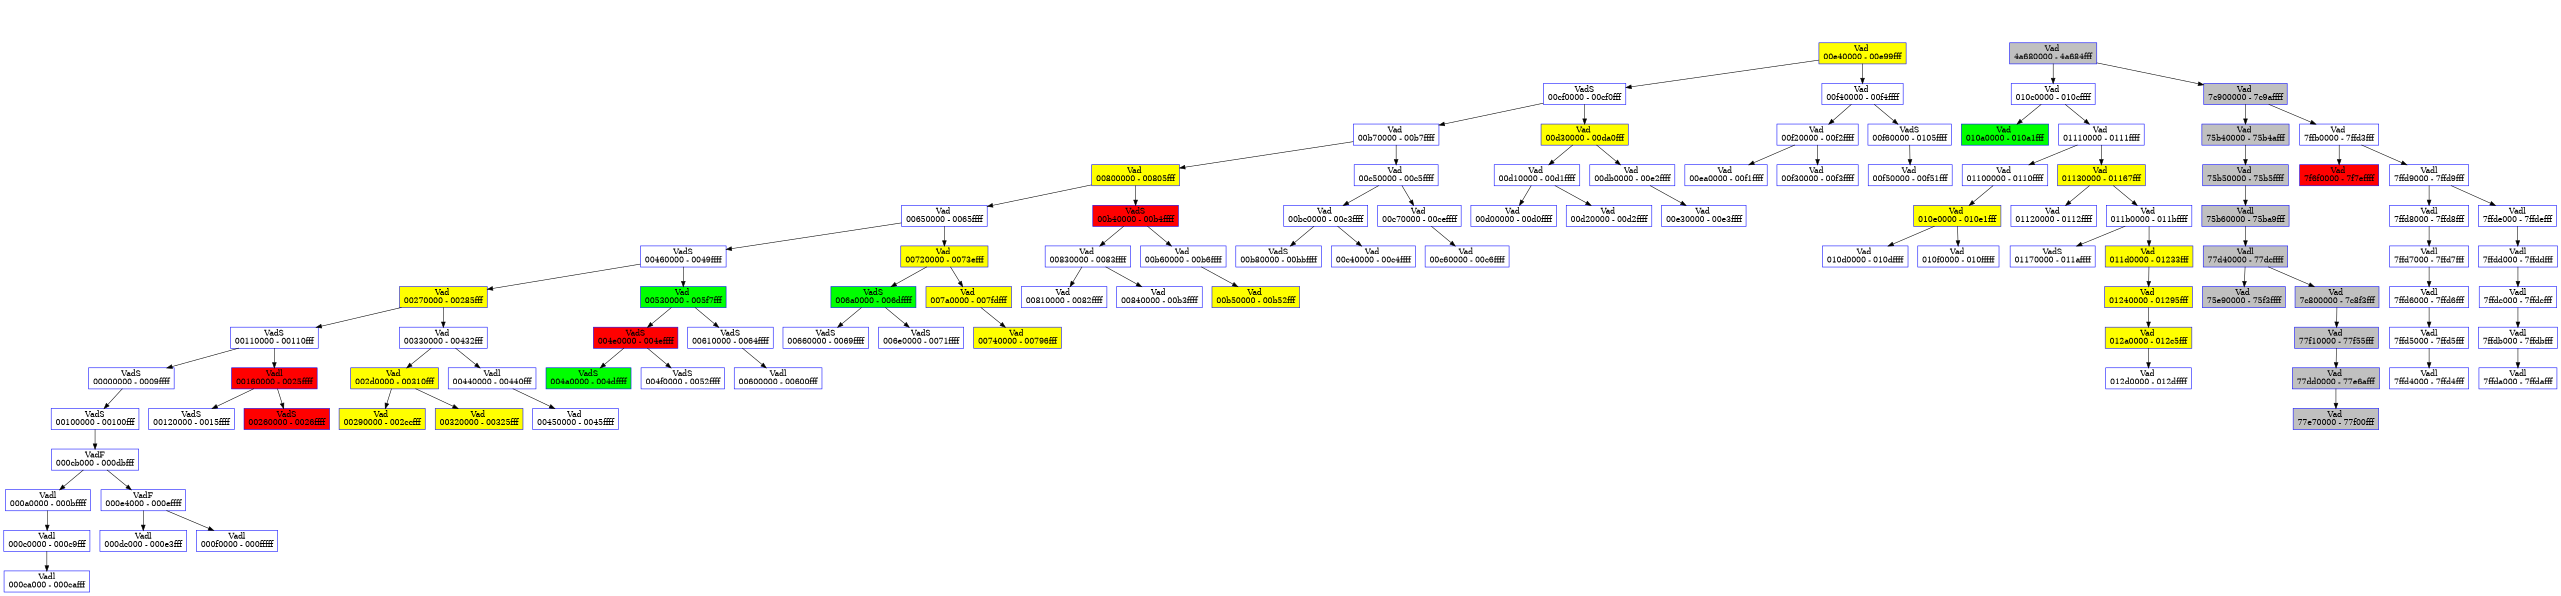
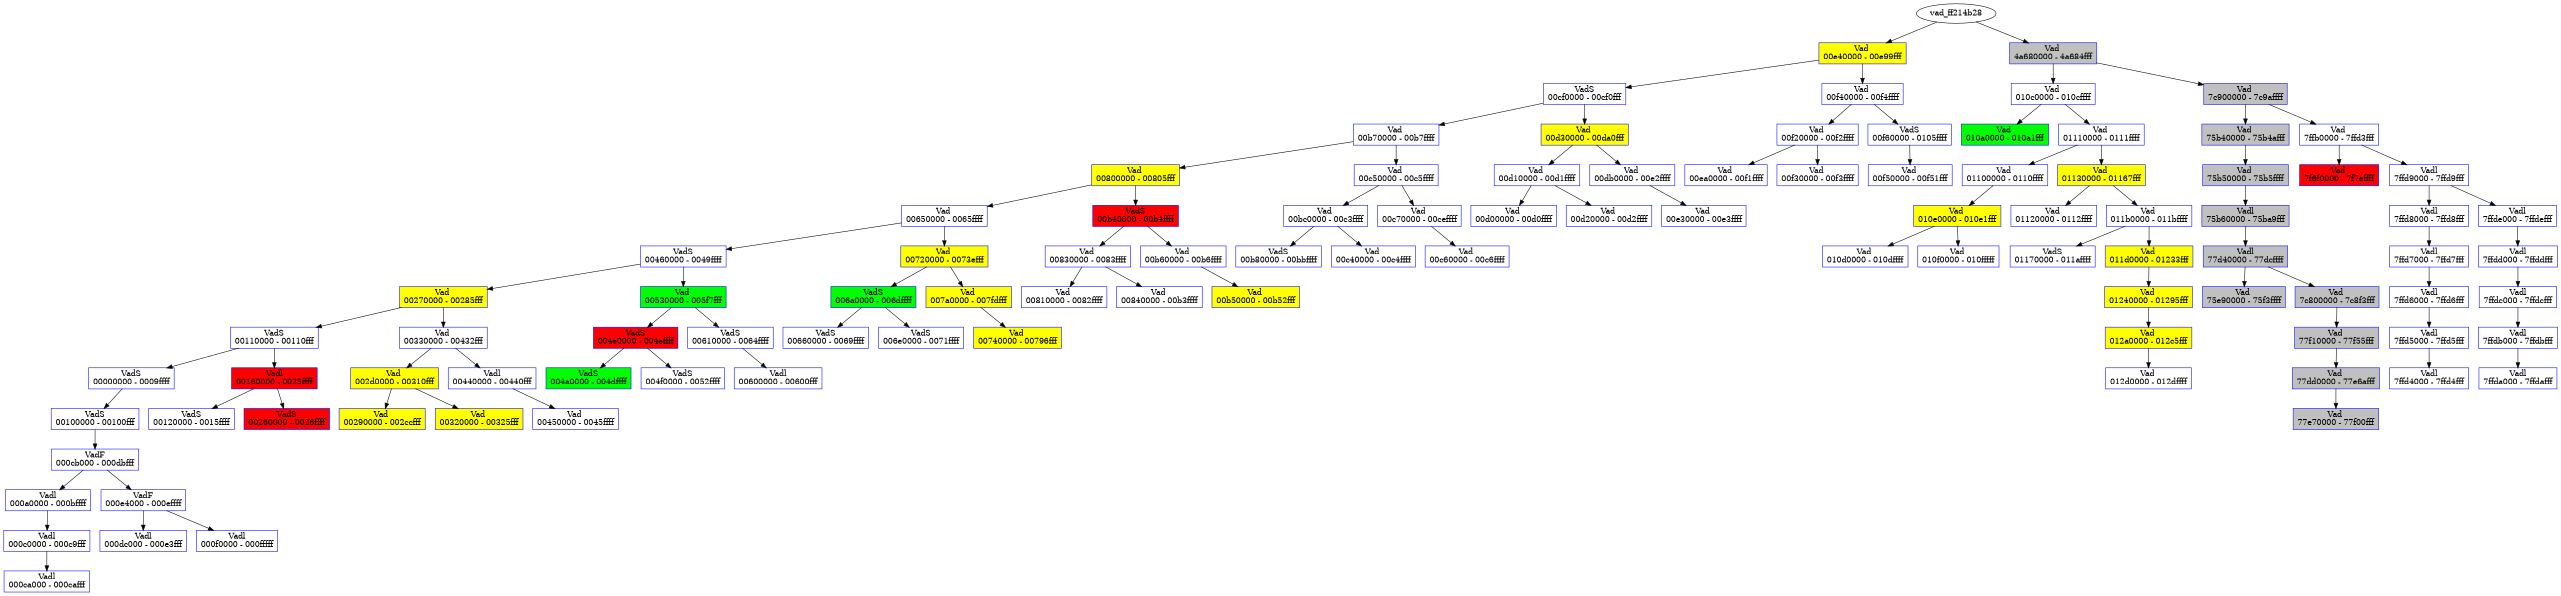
  digraph {
    rankdir=TB
    node [color=blue fillcolor=white shape=record style=filled]
    n1 [fillcolor=yellow label="{ Vad \n00e40000 - 00e99fff }"]
+   vad_ff214b28 [color="" fillcolor="" shape="" style=""]
    n3 [fillcolor=gray label="{ Vad \n4a680000 - 4a684fff }"]
    n4 [label="{ VadS\n00cf0000 - 00cf0fff }"]
    n5 [label="{ Vad \n00f40000 - 00f4ffff }"]
    n6 [label="{ Vad \n00b70000 - 00b7ffff }"]
    n7 [fillcolor=yellow label="{ Vad \n00d30000 - 00da0fff }"]
    n8 [fillcolor=yellow label="{ Vad \n00800000 - 00805fff }"]
    n9 [label="{ Vad \n00c50000 - 00c5ffff }"]
    n10 [label="{ Vad \n00650000 - 0065ffff }"]
    n11 [fillcolor=red label="{ VadS\n00b40000 - 00b4ffff }"]
    n12 [label="{ VadS\n00460000 - 0049ffff }"]
    n13 [fillcolor=yellow label="{ Vad \n00720000 - 0073efff }"]
    n14 [fillcolor=yellow label="{ Vad \n00270000 - 00285fff }"]
    n15 [fillcolor=green label="{ Vad \n00530000 - 005f7fff }"]
    n16 [label="{ VadS\n00110000 - 00110fff }"]
    n17 [label="{ Vad \n00330000 - 00432fff }"]
    n18 [label="{ VadS\n00000000 - 0009ffff }"]
    n19 [fillcolor=red label="{ Vadl\n00160000 - 0025ffff }"]
    n20 [label="{ VadS\n00100000 - 00100fff }"]
    n21 [label="{ VadF\n000cb000 - 000dbfff }"]
    n22 [label="{ Vadl\n000a0000 - 000bffff }"]
    n23 [label="{ VadF\n000e4000 - 000effff }"]
    n24 [label="{ Vadl\n000c0000 - 000c9fff }"]
    n25 [label="{ Vadl\n000ca000 - 000cafff }"]
    n26 [label="{ Vadl\n000dc000 - 000e3fff }"]
    n27 [label="{ Vadl\n000f0000 - 000fffff }"]
    n28 [label="{ VadS\n00120000 - 0015ffff }"]
    n29 [fillcolor=red label="{ VadS\n00260000 - 0026ffff }"]
    n30 [fillcolor=yellow label="{ Vad \n002d0000 - 00310fff }"]
    n31 [label="{ Vadl\n00440000 - 00440fff }"]
    n32 [fillcolor=yellow label="{ Vad \n00290000 - 002ccfff }"]
    n33 [fillcolor=yellow label="{ Vad \n00320000 - 00325fff }"]
    n34 [label="{ Vad \n00450000 - 0045ffff }"]
    n35 [fillcolor=red label="{ VadS\n004e0000 - 004effff }"]
    n36 [label="{ VadS\n00610000 - 0064ffff }"]
    n37 [fillcolor=green label="{ VadS\n004a0000 - 004dffff }"]
    n38 [label="{ VadS\n004f0000 - 0052ffff }"]
    n39 [label="{ Vadl\n00600000 - 00600fff }"]
    n40 [fillcolor=green label="{ VadS\n006a0000 - 006dffff }"]
    n41 [fillcolor=yellow label="{ Vad \n007a0000 - 007fdfff }"]
    n42 [label="{ VadS\n00660000 - 0069ffff }"]
    n43 [label="{ VadS\n006e0000 - 0071ffff }"]
    n44 [fillcolor=yellow label="{ Vad \n00740000 - 00796fff }"]
    n45 [label="{ Vad \n00830000 - 0083ffff }"]
    n46 [label="{ Vad \n00b60000 - 00b6ffff }"]
    n47 [label="{ Vad \n00810000 - 0082ffff }"]
    n48 [label="{ Vad \n00840000 - 00b3ffff }"]
    n49 [fillcolor=yellow label="{ Vad \n00b50000 - 00b52fff }"]
    n50 [label="{ Vad \n00bc0000 - 00c3ffff }"]
    n51 [label="{ Vad \n00c70000 - 00ceffff }"]
    n52 [label="{ VadS\n00b80000 - 00bbffff }"]
    n53 [label="{ Vad \n00c40000 - 00c4ffff }"]
    n54 [label="{ Vad \n00c60000 - 00c6ffff }"]
    n55 [label="{ Vad \n00d10000 - 00d1ffff }"]
    n56 [label="{ Vad \n00db0000 - 00e2ffff }"]
    n57 [label="{ Vad \n00d00000 - 00d0ffff }"]
    n58 [label="{ Vad \n00d20000 - 00d2ffff }"]
    n59 [label="{ Vad \n00e30000 - 00e3ffff }"]
    n60 [label="{ Vad \n00f20000 - 00f2ffff }"]
    n61 [label="{ VadS\n00f60000 - 0105ffff }"]
    n62 [label="{ Vad \n00ea0000 - 00f1ffff }"]
    n63 [label="{ Vad \n00f30000 - 00f3ffff }"]
    n64 [label="{ Vad \n00f50000 - 00f51fff }"]
    n65 [label="{ Vad \n010c0000 - 010cffff }"]
    n66 [fillcolor=gray label="{ Vad \n7c900000 - 7c9affff }"]
    n67 [fillcolor=green label="{ Vad \n010a0000 - 010a1fff }"]
    n68 [label="{ Vad \n01110000 - 0111ffff }"]
    n69 [label="{ Vad \n01100000 - 0110ffff }"]
    n70 [fillcolor=yellow label="{ Vad \n01130000 - 01167fff }"]
    n71 [fillcolor=yellow label="{ Vad \n010e0000 - 010e1fff }"]
    n72 [label="{ Vad \n010d0000 - 010dffff }"]
    n73 [label="{ Vad \n010f0000 - 010fffff }"]
    n74 [label="{ Vad \n01120000 - 0112ffff }"]
    n75 [label="{ Vad \n011b0000 - 011bffff }"]
    n76 [label="{ VadS\n01170000 - 011affff }"]
    n77 [fillcolor=yellow label="{ Vad \n011d0000 - 01233fff }"]
    n78 [fillcolor=yellow label="{ Vad \n01240000 - 01295fff }"]
    n79 [fillcolor=yellow label="{ Vad \n012a0000 - 012c5fff }"]
    n80 [label="{ Vad \n012d0000 - 012dffff }"]
    n81 [fillcolor=gray label="{ Vad \n75b40000 - 75b4afff }"]
    n82 [label="{ Vad \n7ffb0000 - 7ffd3fff }"]
    n83 [fillcolor=gray label="{ Vad \n75b50000 - 75b5ffff }"]
    n84 [fillcolor=gray label="{ Vadl\n75b60000 - 75ba9fff }"]
    n85 [fillcolor=gray label="{ Vadl\n77d40000 - 77dcffff }"]
    n86 [fillcolor=gray label="{ Vad \n75e90000 - 75f3ffff }"]
    n87 [fillcolor=gray label="{ Vad \n7c800000 - 7c8f3fff }"]
    n88 [fillcolor=gray label="{ Vad \n77f10000 - 77f55fff }"]
    n89 [fillcolor=gray label="{ Vad \n77dd0000 - 77e6afff }"]
    n90 [fillcolor=gray label="{ Vad \n77e70000 - 77f00fff }"]
    n91 [fillcolor=red label="{ Vad \n7f6f0000 - 7f7effff }"]
    n92 [label="{ Vadl\n7ffd9000 - 7ffd9fff }"]
    n93 [label="{ Vadl\n7ffd8000 - 7ffd8fff }"]
    n94 [label="{ Vadl\n7ffde000 - 7ffdefff }"]
    n95 [label="{ Vadl\n7ffd7000 - 7ffd7fff }"]
    n96 [label="{ Vadl\n7ffd6000 - 7ffd6fff }"]
    n97 [label="{ Vadl\n7ffd5000 - 7ffd5fff }"]
    n98 [label="{ Vadl\n7ffd4000 - 7ffd4fff }"]
    n99 [label="{ Vadl\n7ffdd000 - 7ffddfff }"]
    n100 [label="{ Vadl\n7ffdc000 - 7ffdcfff }"]
    n101 [label="{ Vadl\n7ffdb000 - 7ffdbfff }"]
    n102 [label="{ Vadl\n7ffda000 - 7ffdafff }"]
    n1 -> n4
    n1 -> n5
+   vad_ff214b28 -> n1
+   vad_ff214b28 -> n3
    n3 -> n65
    n3 -> n66
    n4 -> n6
    n4 -> n7
    n5 -> n60
    n5 -> n61
    n6 -> n8
    n6 -> n9
    n7 -> n55
    n7 -> n56
    n8 -> n10
    n8 -> n11
    n9 -> n50
    n9 -> n51
    n10 -> n12
    n10 -> n13
    n11 -> n45
    n11 -> n46
    n12 -> n14
    n12 -> n15
    n13 -> n40
    n13 -> n41
    n14 -> n16
    n14 -> n17
    n15 -> n35
    n15 -> n36
    n16 -> n18
    n16 -> n19
    n17 -> n30
    n17 -> n31
    n18 -> n20
    n19 -> n28
    n19 -> n29
    n20 -> n21
    n21 -> n22
    n21 -> n23
    n22 -> n24
    n23 -> n26
    n23 -> n27
    n24 -> n25
    n30 -> n32
    n30 -> n33
    n31 -> n34
    n35 -> n37
    n35 -> n38
    n36 -> n39
    n40 -> n42
    n40 -> n43
    n41 -> n44
    n45 -> n47
    n45 -> n48
    n46 -> n49
    n50 -> n52
    n50 -> n53
    n51 -> n54
    n55 -> n57
    n55 -> n58
    n56 -> n59
    n60 -> n62
    n60 -> n63
    n61 -> n64
    n65 -> n67
    n65 -> n68
    n66 -> n81
    n66 -> n82
    n68 -> n69
    n68 -> n70
    n69 -> n71
    n70 -> n74
    n70 -> n75
    n71 -> n72
    n71 -> n73
    n75 -> n76
    n75 -> n77
    n77 -> n78
    n78 -> n79
    n79 -> n80
    n81 -> n83
    n82 -> n91
    n82 -> n92
    n83 -> n84
    n84 -> n85
    n85 -> n86
    n85 -> n87
    n87 -> n88
    n88 -> n89
    n89 -> n90
    n92 -> n93
    n92 -> n94
    n93 -> n95
    n94 -> n99
    n95 -> n96
    n96 -> n97
    n97 -> n98
    n99 -> n100
    n100 -> n101
    n101 -> n102
  }
